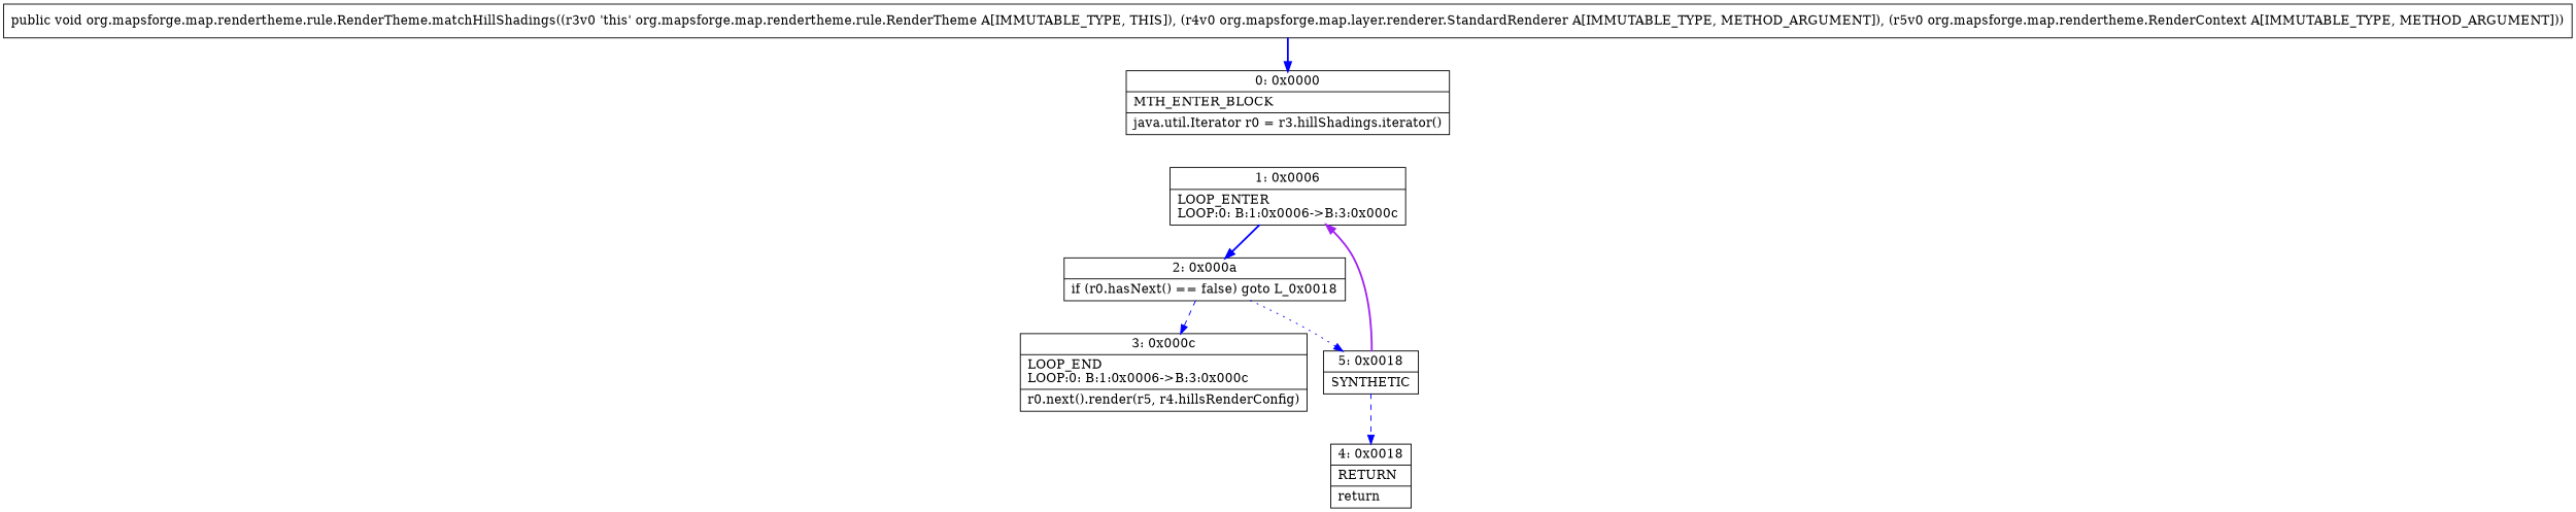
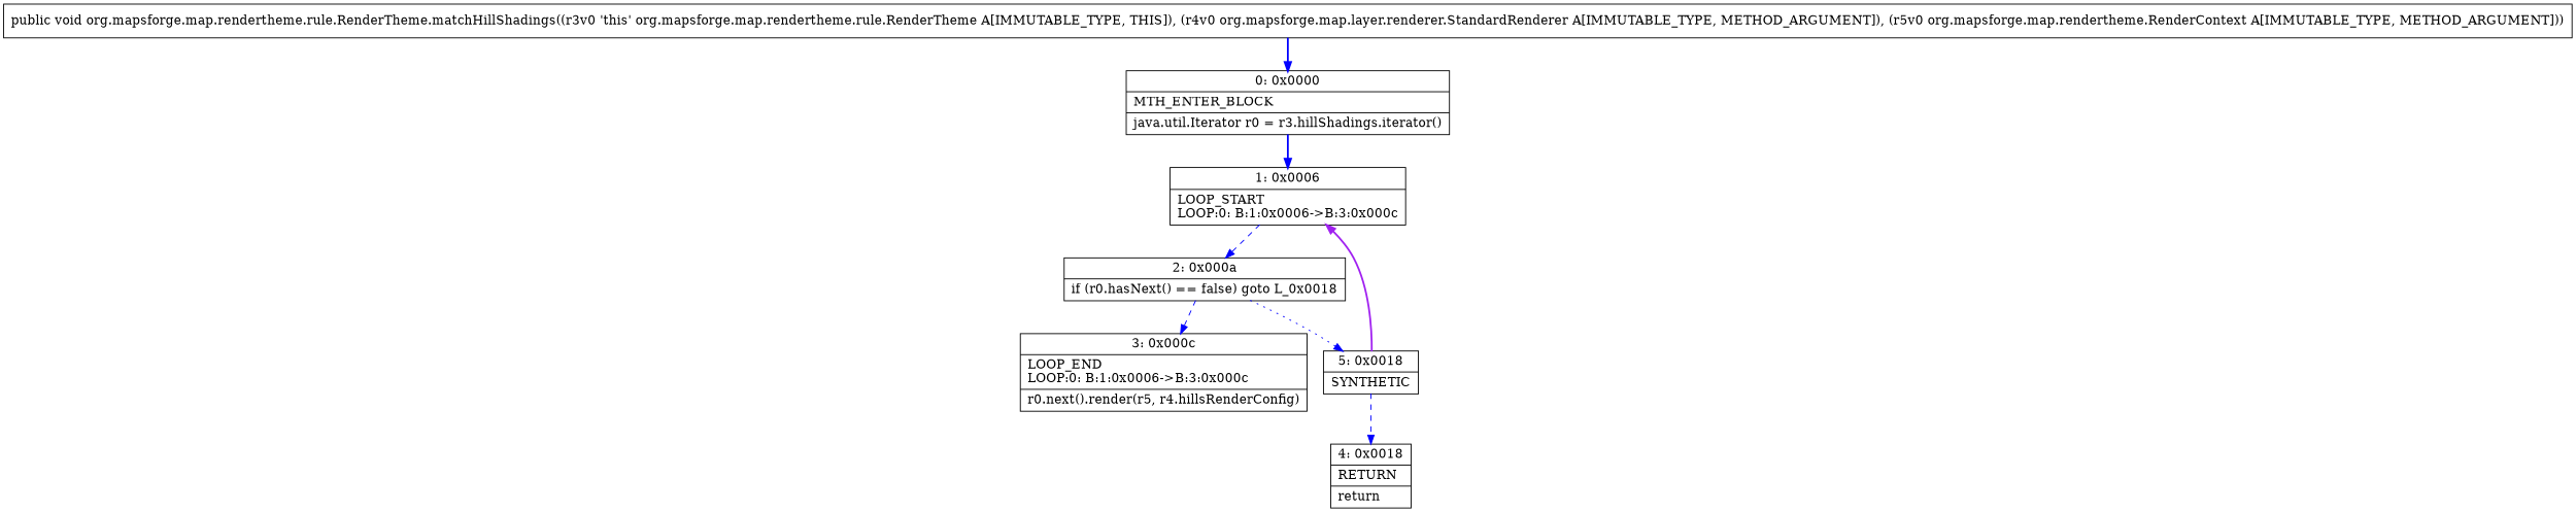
  digraph {
    node [shape=record]
    edge [color=blue style=bold]
    n1 [label="{0\:\ 0x0000|MTH_ENTER_BLOCK\l|java.util.Iterator r0 = r3.hillShadings.iterator()\l}"]
-   n2 [label="{1\:\ 0x0006|LOOP_ENTER\lLOOP:0: B:1:0x0006\-\>B:3:0x000c\l}"]
+   n2 [label="{1\:\ 0x0006|LOOP_START\lLOOP:0: B:1:0x0006\-\>B:3:0x000c\l}"]
    n3 [label="{2\:\ 0x000a|if (r0.hasNext() == false) goto L_0x0018\l}"]
    n4 [label="{3\:\ 0x000c|LOOP_END\lLOOP:0: B:1:0x0006\-\>B:3:0x000c\l|r0.next().render(r5, r4.hillsRenderConfig)\l}"]
    n5 [label="{5\:\ 0x0018|SYNTHETIC\l}"]
    n6 [label="{4\:\ 0x0018|RETURN\l|return\l}"]
    n7 [label="{public void org.mapsforge.map.rendertheme.rule.RenderTheme.matchHillShadings((r3v0 'this' org.mapsforge.map.rendertheme.rule.RenderTheme A[IMMUTABLE_TYPE, THIS]), (r4v0 org.mapsforge.map.layer.renderer.StandardRenderer A[IMMUTABLE_TYPE, METHOD_ARGUMENT]), (r5v0 org.mapsforge.map.rendertheme.RenderContext A[IMMUTABLE_TYPE, METHOD_ARGUMENT])) }"]
-   n2 -> n3
+   n1 -> n2
+   n2 -> n3 [style=dashed]
    n3 -> n4 [style=dashed]
    n3 -> n5 [style=dotted]
    n5 -> n2 [color=purple]
    n5 -> n6 [style=dashed]
    n7 -> n1
  }
